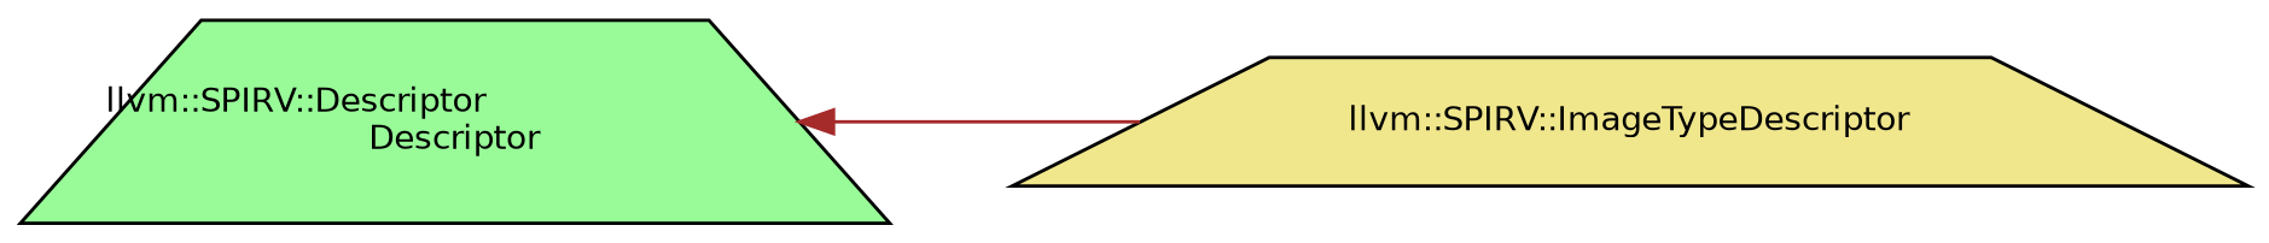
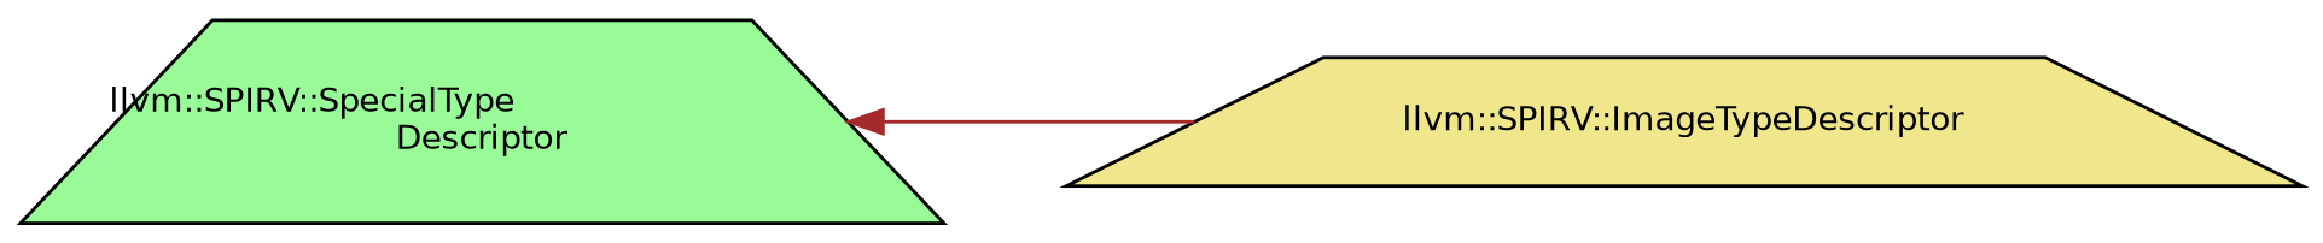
  digraph {
    rankdir=LR
    node [color=black fontname=Helvetica fontsize=10 shape=trapezium style=filled]
    n1 [fillcolor=khaki fontcolor=black height=0.2 label="llvm::SPIRV::ImageTypeDescriptor" width=0.4]
-   n2 [height=0.2 label="llvm::SPIRV::Descriptor\lDescriptor" width=0.4 fillcolor=palegreen]
+   n2 [height=0.2 label="llvm::SPIRV::SpecialType\lDescriptor" width=0.4 fillcolor=palegreen]
    n2 -> n1 [color=brown dir=back fontname=Helvetica fontsize=10 labelfontname=Helvetica labelfontsize=10 style=solid]
  }
